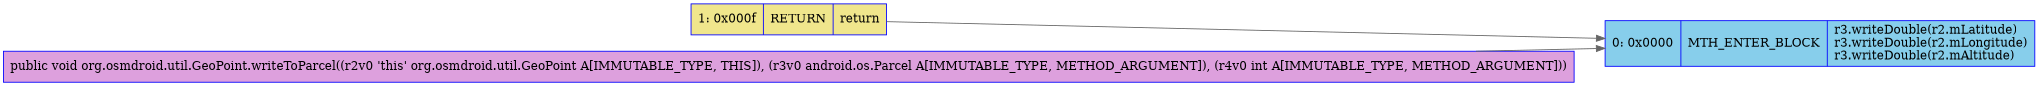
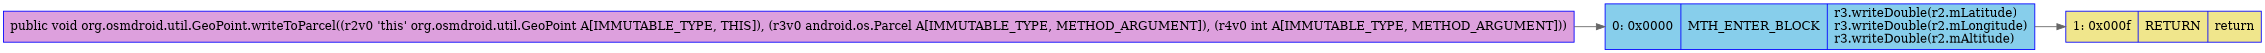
  digraph {
    rankdir=LR
    node [shape=record style=filled color=blue]
    edge [color=gray40]
    n1 [label="{0\:\ 0x0000|MTH_ENTER_BLOCK\l|r3.writeDouble(r2.mLatitude)\lr3.writeDouble(r2.mLongitude)\lr3.writeDouble(r2.mAltitude)\l}" fillcolor=skyblue]
    n2 [label="{1\:\ 0x000f|RETURN\l|return\l}" fillcolor=khaki]
    n3 [label="{public void org.osmdroid.util.GeoPoint.writeToParcel((r2v0 'this' org.osmdroid.util.GeoPoint A[IMMUTABLE_TYPE, THIS]), (r3v0 android.os.Parcel A[IMMUTABLE_TYPE, METHOD_ARGUMENT]), (r4v0 int A[IMMUTABLE_TYPE, METHOD_ARGUMENT])) }" fillcolor=plum]
-   n2 -> n1
+   n1 -> n2
    n3 -> n1
  }
